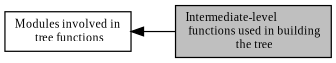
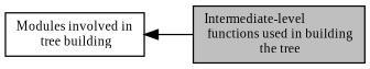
  digraph {
    rankdir=LR
    fontname="Liberation Serif"
    node [color=black fontname="Liberation Serif" fontsize=10 shape=record style=filled]
    n1 [fillcolor=grey75 fontcolor=black height=0.2 label="Intermediate-level\l functions used in building\l the tree" width=0.4]
-   n2 [fillcolor=white height=0.2 label="Modules involved in\l tree functions" width=0.4]
+   n2 [fillcolor=white height=0.2 label="Modules involved in\l tree building" width=0.4]
    n2 -> n1 [dir=back fontname="Liberation Serif" fontsize=10 labelfontname=Helvetica labelfontsize=10 shape=plaintext style=solid]
  }
